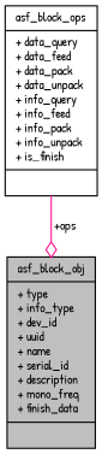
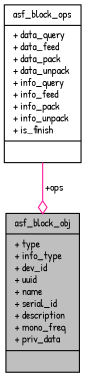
  digraph {
    fontname="Patrick Hand"
    node [color=black fontname="Patrick Hand" fontsize=10 shape=record]
-   n1 [fillcolor=grey75 fontcolor=black height=0.2 label="{asf_block_obj\n|+ type\l+ info_type\l+ dev_id\l+ uuid\l+ name\l+ serial_id\l+ description\l+ mono_freq\l+ finish_data\l|}" style=filled width=0.4]
+   n1 [fillcolor=grey75 fontcolor=black height=0.2 label="{asf_block_obj\n|+ type\l+ info_type\l+ dev_id\l+ uuid\l+ name\l+ serial_id\l+ description\l+ mono_freq\l+ priv_data\l|}" style=filled width=0.4]
    n2 [height=0.2 label="{asf_block_ops\n|+ data_query\l+ data_feed\l+ data_pack\l+ data_unpack\l+ info_query\l+ info_feed\l+ info_pack\l+ info_unpack\l+ is_finish\l|}" width=0.4]
    n2 -> n1 [arrowhead=odiamond color=deeppink fontname="Patrick Hand" fontsize=10 label=" +ops" labelfontname=Helvetica labelfontsize=10 style=solid]
  }
